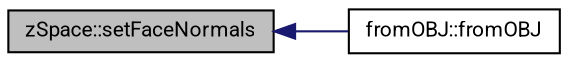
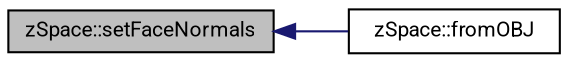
  digraph {
    rankdir=LR
    fontname=Roboto
    node [color=black fontname=Roboto fontsize=10 shape=record style=filled]
    n1 [fillcolor=grey75 fontcolor=black height=0.2 label="zSpace::setFaceNormals" width=0.4]
-   n2 [fillcolor=white height=0.2 label="fromOBJ::fromOBJ" width=0.4]
+   n2 [fillcolor=white height=0.2 label="zSpace::fromOBJ" width=0.4]
    n1 -> n2 [color=midnightblue dir=back fontname=Roboto fontsize=10 labelfontname=Helvetica labelfontsize=10 style=solid]
  }
